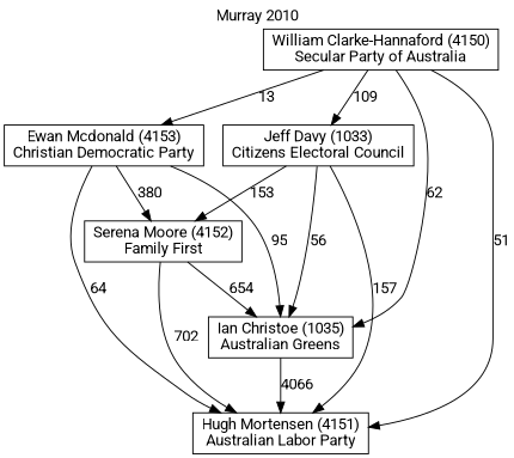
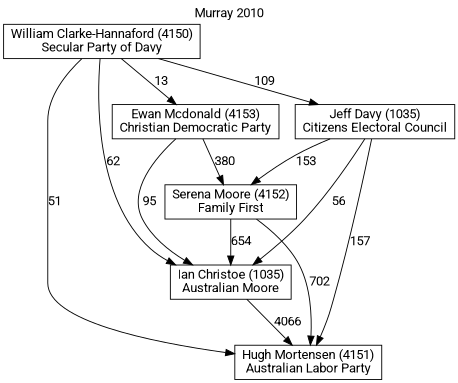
  digraph {
    fontname=Roboto
    label="Murray 2010"
    labelloc=t
    mclimit=10
    node [fontname=Roboto shape=box]
    edge [fontname=Roboto]
    n1 [label="Hugh Mortensen (4151)\nAustralian Labor Party"]
-   n2 [label="Ian Christoe (1035)\nAustralian Greens"]
+   n2 [label="Ian Christoe (1035)\nAustralian Moore"]
    n3 [label="Serena Moore (4152)\nFamily First"]
    n4 [label="Ewan Mcdonald (4153)\nChristian Democratic Party"]
-   n5 [label="Jeff Davy (1033)\nCitizens Electoral Council"]
-   n6 [label="William Clarke-Hannaford (4150)\nSecular Party of Australia"]
+   n5 [label="Jeff Davy (1035)\nCitizens Electoral Council"]
+   n6 [label="William Clarke-Hannaford (4150)\nSecular Party of Davy"]
    n2 -> n1 [label=4066]
    n3 -> n1 [label=702]
    n3 -> n2 [label=654]
-   n4 -> n1 [label=64]
    n4 -> n2 [label=95]
    n4 -> n3 [label=380]
    n5 -> n1 [label=157]
    n5 -> n2 [label=56]
    n5 -> n3 [label=153]
    n6 -> n1 [label=51]
    n6 -> n2 [label=62]
    n6 -> n4 [label=13]
    n6 -> n5 [label=109]
  }
